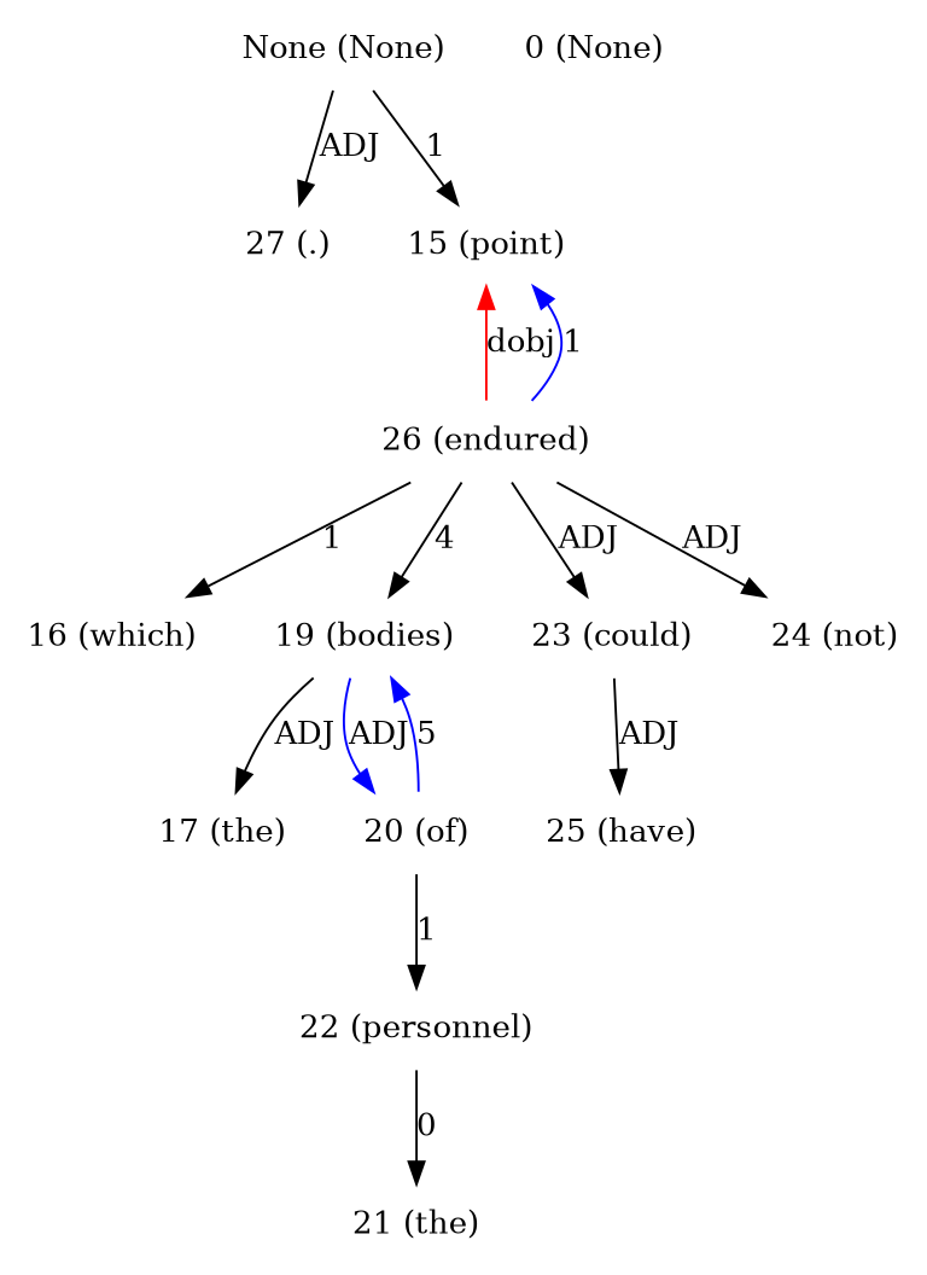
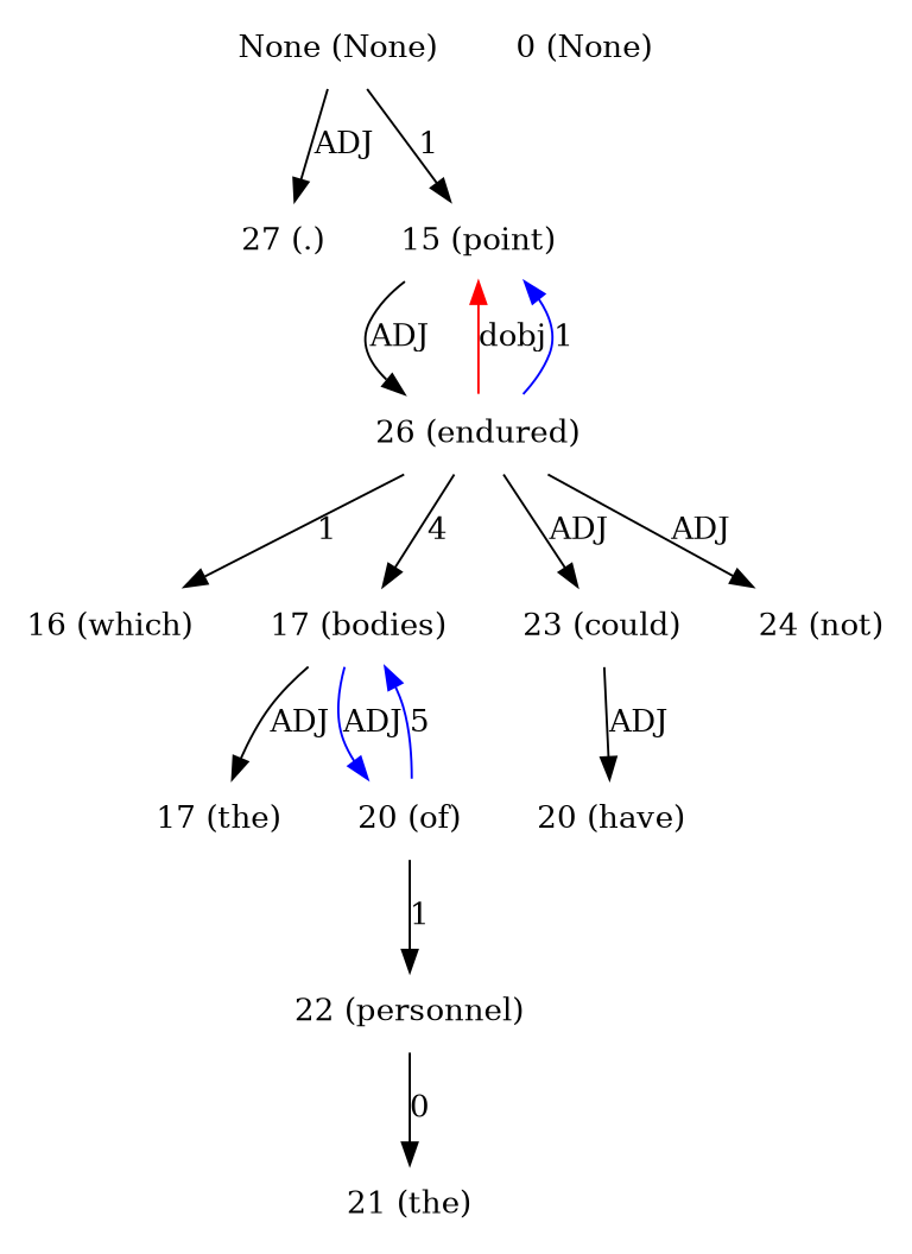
  digraph {
    node [shape=plaintext]
    edge [dir=forward]
    n1 [label="None (None)"]
    n2 [label="27 (.)"]
    n3 [label="15 (point)"]
    n4 [label="26 (endured)"]
    n5 [label="16 (which)"]
-   n6 [label="19 (bodies)"]
+   n6 [label="17 (bodies)"]
    n7 [label="23 (could)"]
    n8 [label="24 (not)"]
    n9 [label="0 (None)"]
    n10 [label="17 (the)"]
    n11 [label="20 (of)"]
-   n12 [label="25 (have)"]
+   n12 [label="20 (have)"]
    n13 [label="22 (personnel)"]
    n14 [label="21 (the)"]
    n1 -> n2 [label=ADJ]
    n1 -> n3 [label=1]
+   n3 -> n4 [label=ADJ]
    n4 -> n3 [color=red label=dobj]
    n4 -> n3 [color=blue label=1]
    n4 -> n5 [label=1]
    n4 -> n6 [label=4]
    n4 -> n7 [label=ADJ]
    n4 -> n8 [label=ADJ]
    n6 -> n10 [label=ADJ]
    n6 -> n11 [color=blue label=ADJ]
    n7 -> n12 [label=ADJ]
    n11 -> n6 [color=blue label=5]
    n11 -> n13 [label=1]
    n13 -> n14 [label=0]
  }
